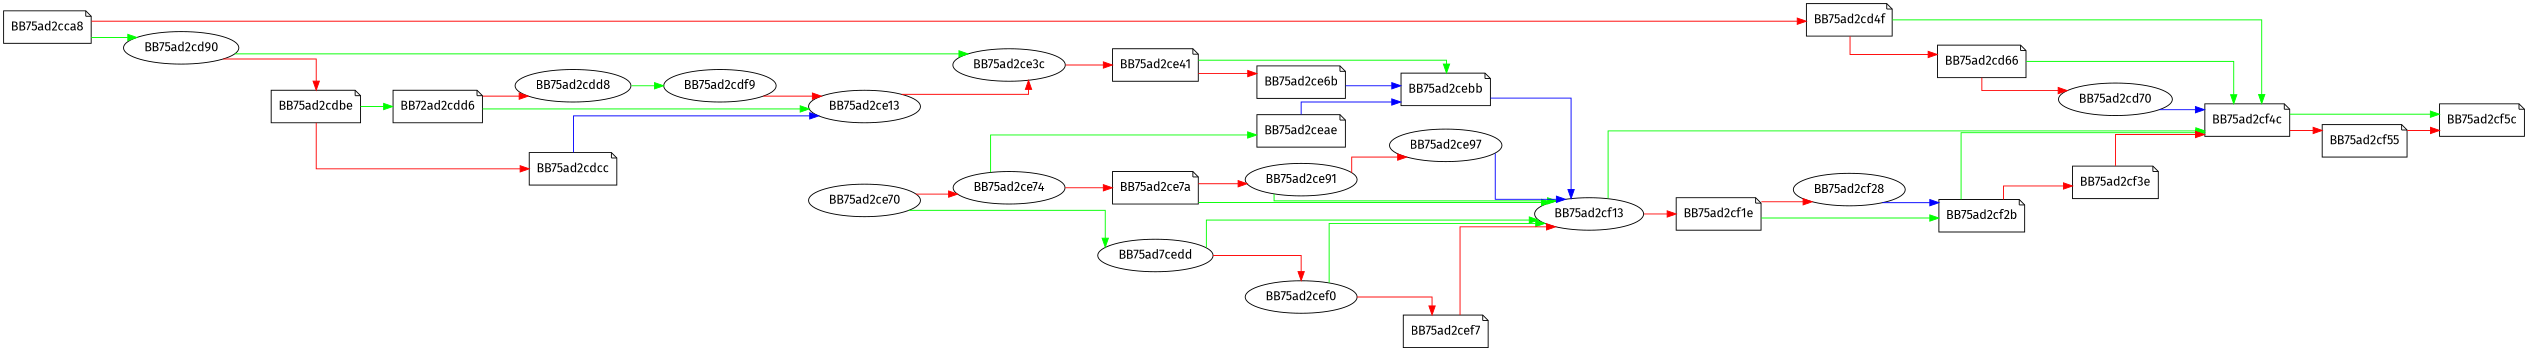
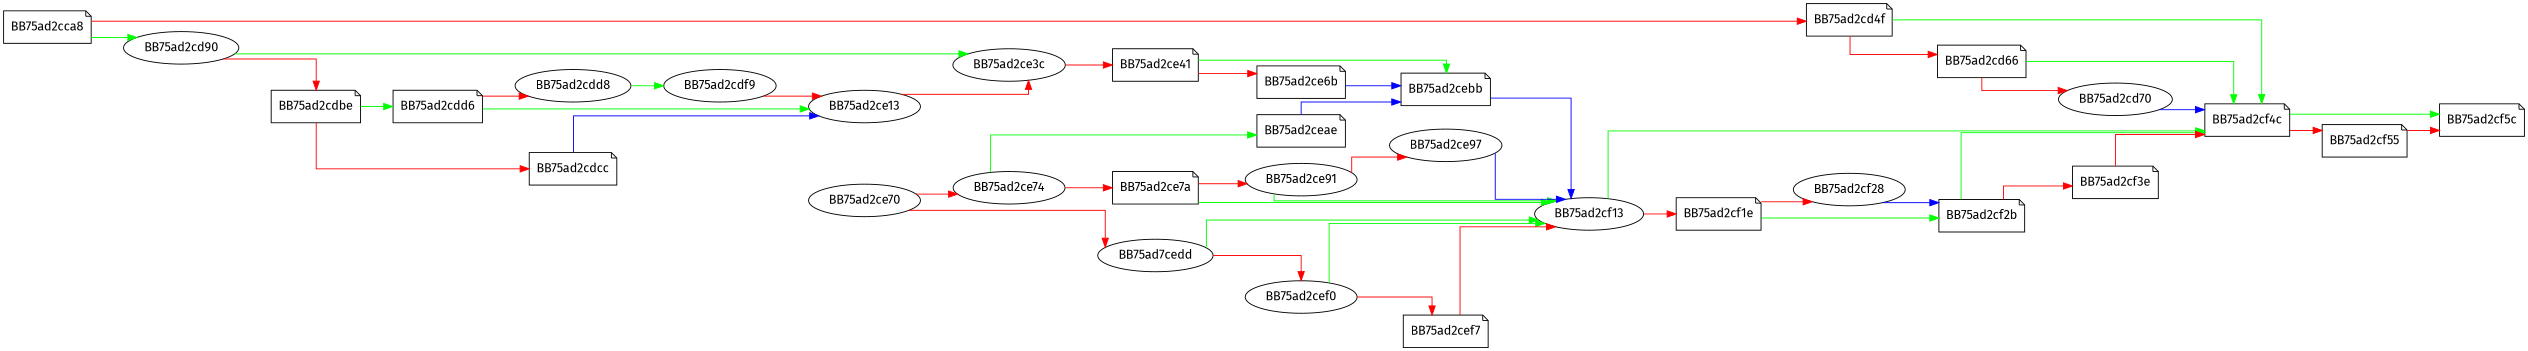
  digraph {
    fontname="Fira Sans"
    rankdir=LR
    splines=ortho
    node [fontname="Fira Sans" shape=note]
    edge [color=red fontname="Fira Sans"]
    BB75ad2cd90 [shape=ellipse]
    BB75ad2cca8
    BB75ad2cd4f
    BB75ad2ce3c [shape=ellipse]
    BB75ad2cdbe
    BB75ad2cf4c
    BB75ad2cd66
    BB75ad2ce41
-   BB75ad2cdd6 [label=BB72ad2cdd6]
+   BB75ad2cdd6
    BB75ad2cdcc
    BB75ad2cf5c
    BB75ad2cf55
    BB75ad2cd70 [shape=ellipse]
    BB75ad2ce70 [shape=ellipse]
    n15 [label=BB75ad7cedd shape=ellipse]
    BB75ad2ce74 [shape=ellipse]
    BB75ad2cebb
    BB75ad2ce6b
    BB75ad2ce13 [shape=ellipse]
    BB75ad2cdd8 [shape=ellipse]
    BB75ad2cdf9 [shape=ellipse]
    BB75ad2cf13 [shape=ellipse]
    BB75ad2cef0 [shape=ellipse]
    BB75ad2ceae
    BB75ad2ce7a
    BB75ad2cf1e
    BB75ad2cef7
    BB75ad2ce91 [shape=ellipse]
    BB75ad2ce97 [shape=ellipse]
    BB75ad2cf2b
    BB75ad2cf28 [shape=ellipse]
    BB75ad2cf3e
    BB75ad2cd90 -> BB75ad2ce3c [color=green]
    BB75ad2cd90 -> BB75ad2cdbe
    BB75ad2cca8 -> BB75ad2cd90 [color=green]
    BB75ad2cca8 -> BB75ad2cd4f
    BB75ad2cd4f -> BB75ad2cf4c [color=green]
    BB75ad2cd4f -> BB75ad2cd66
    BB75ad2ce3c -> BB75ad2ce41
    BB75ad2cdbe -> BB75ad2cdd6 [color=green]
    BB75ad2cdbe -> BB75ad2cdcc
    BB75ad2cf4c -> BB75ad2cf5c [color=green]
    BB75ad2cf4c -> BB75ad2cf55
    BB75ad2cd66 -> BB75ad2cf4c [color=green]
    BB75ad2cd66 -> BB75ad2cd70
    BB75ad2ce41 -> BB75ad2cebb [color=green]
    BB75ad2ce41 -> BB75ad2ce6b
    BB75ad2cdd6 -> BB75ad2ce13 [color=green]
    BB75ad2cdd6 -> BB75ad2cdd8
    BB75ad2cdcc -> BB75ad2ce13 [color=blue]
    BB75ad2cf55 -> BB75ad2cf5c
    BB75ad2cd70 -> BB75ad2cf4c [color=blue]
-   BB75ad2ce70 -> n15 [color=green]
+   BB75ad2ce70 -> n15
    BB75ad2ce70 -> BB75ad2ce74
    n15 -> BB75ad2cf13 [color=green]
    n15 -> BB75ad2cef0
    BB75ad2ce74 -> BB75ad2ceae [color=green]
    BB75ad2ce74 -> BB75ad2ce7a
    BB75ad2cebb -> BB75ad2cf13 [color=blue]
    BB75ad2ce6b -> BB75ad2cebb [color=blue]
    BB75ad2ce13 -> BB75ad2ce3c
    BB75ad2cdd8 -> BB75ad2cdf9 [color=green]
    BB75ad2cdf9 -> BB75ad2ce13
    BB75ad2cf13 -> BB75ad2cf4c [color=green]
    BB75ad2cf13 -> BB75ad2cf1e
    BB75ad2cef0 -> BB75ad2cf13 [color=green]
    BB75ad2cef0 -> BB75ad2cef7
    BB75ad2ceae -> BB75ad2cebb [color=blue]
    BB75ad2ce7a -> BB75ad2cf13 [color=green]
    BB75ad2ce7a -> BB75ad2ce91
    BB75ad2cf1e -> BB75ad2cf2b [color=green]
    BB75ad2cf1e -> BB75ad2cf28
    BB75ad2cef7 -> BB75ad2cf13
    BB75ad2ce91 -> BB75ad2cf13 [color=green]
    BB75ad2ce91 -> BB75ad2ce97
    BB75ad2ce97 -> BB75ad2cf13 [color=blue]
    BB75ad2cf2b -> BB75ad2cf4c [color=green]
    BB75ad2cf2b -> BB75ad2cf3e
    BB75ad2cf28 -> BB75ad2cf2b [color=blue]
    BB75ad2cf3e -> BB75ad2cf4c
  }
